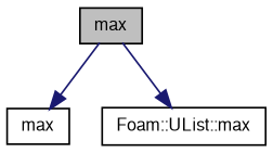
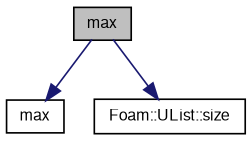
  digraph {
    rankdir=TB
    node [color=black fontname=FreeSans fontsize=10 shape=record]
    edge [color=midnightblue fontname=FreeSans fontsize=10 labelfontname=FreeSans labelfontsize=10 style=solid]
    n1 [fillcolor=grey75 fontcolor=black height=0.2 label=max style=filled width=0.4]
    n2 [height=0.2 label=max width=0.4]
-   n3 [height=0.2 label="Foam::UList::max" width=0.4]
+   n3 [height=0.2 label="Foam::UList::size" width=0.4]
    n1 -> n2
    n1 -> n3
  }
